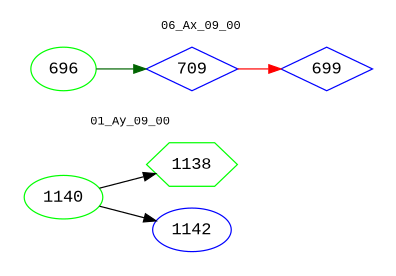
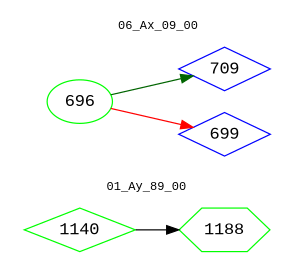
  digraph {
    fontname="Liberation Mono"
    rankdir=LR
    node [color=green fontname="Liberation Mono" shape=ellipse]
    edge [color=black fontname="Liberation Mono"]
-   n1 [label=1140]
-   n2 [color=blue label=1142]
-   n3 [label=1138 shape=hexagon]
+   n1 [label=1140 shape=diamond]
+   n3 [label=1188 shape=hexagon]
    n4 [label=696]
    n5 [color=blue label=699 shape=diamond]
    n6 [color=blue label=709 shape=diamond]
    subgraph cluster_1 {
      color=white
      fontsize=10
-     label="01_Ay_09_00"
+     label="01_Ay_89_00"
      n1
-     n2
      n3
    }
    subgraph cluster_2 {
      color=white
      fontsize=10
      label="06_Ax_09_00"
      n4
      n5
      n6
    }
-   n1 -> n2
    n1 -> n3
-   n6 -> n5 [color=red]
+   n4 -> n5 [color=red]
    n4 -> n6 [color=darkgreen]
  }
